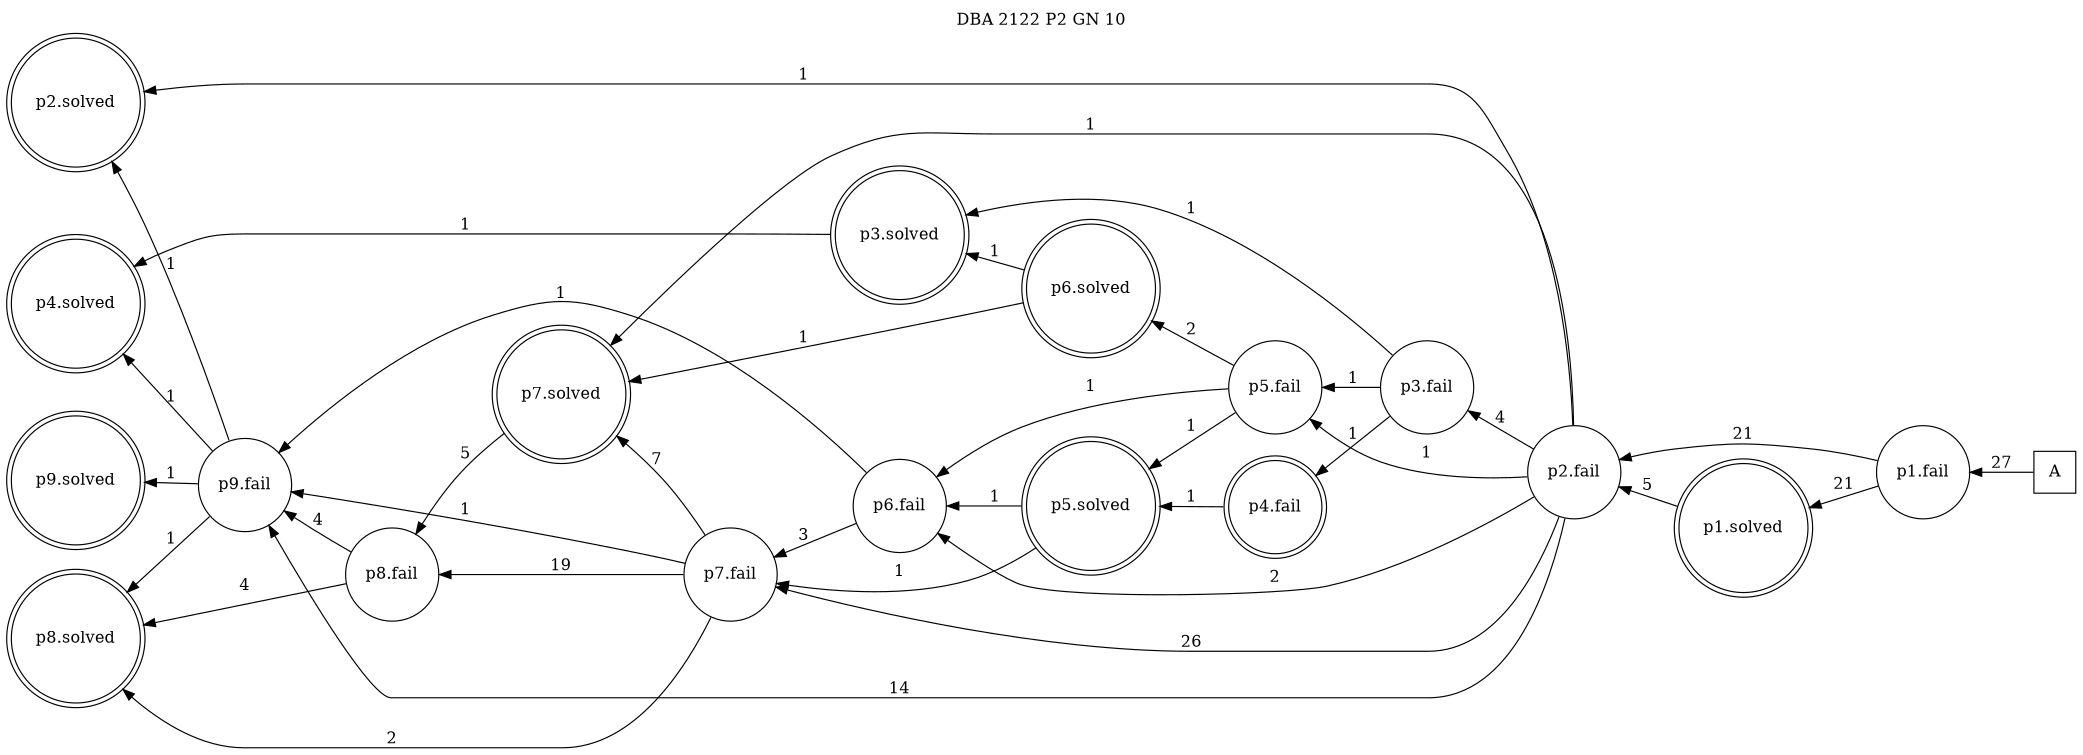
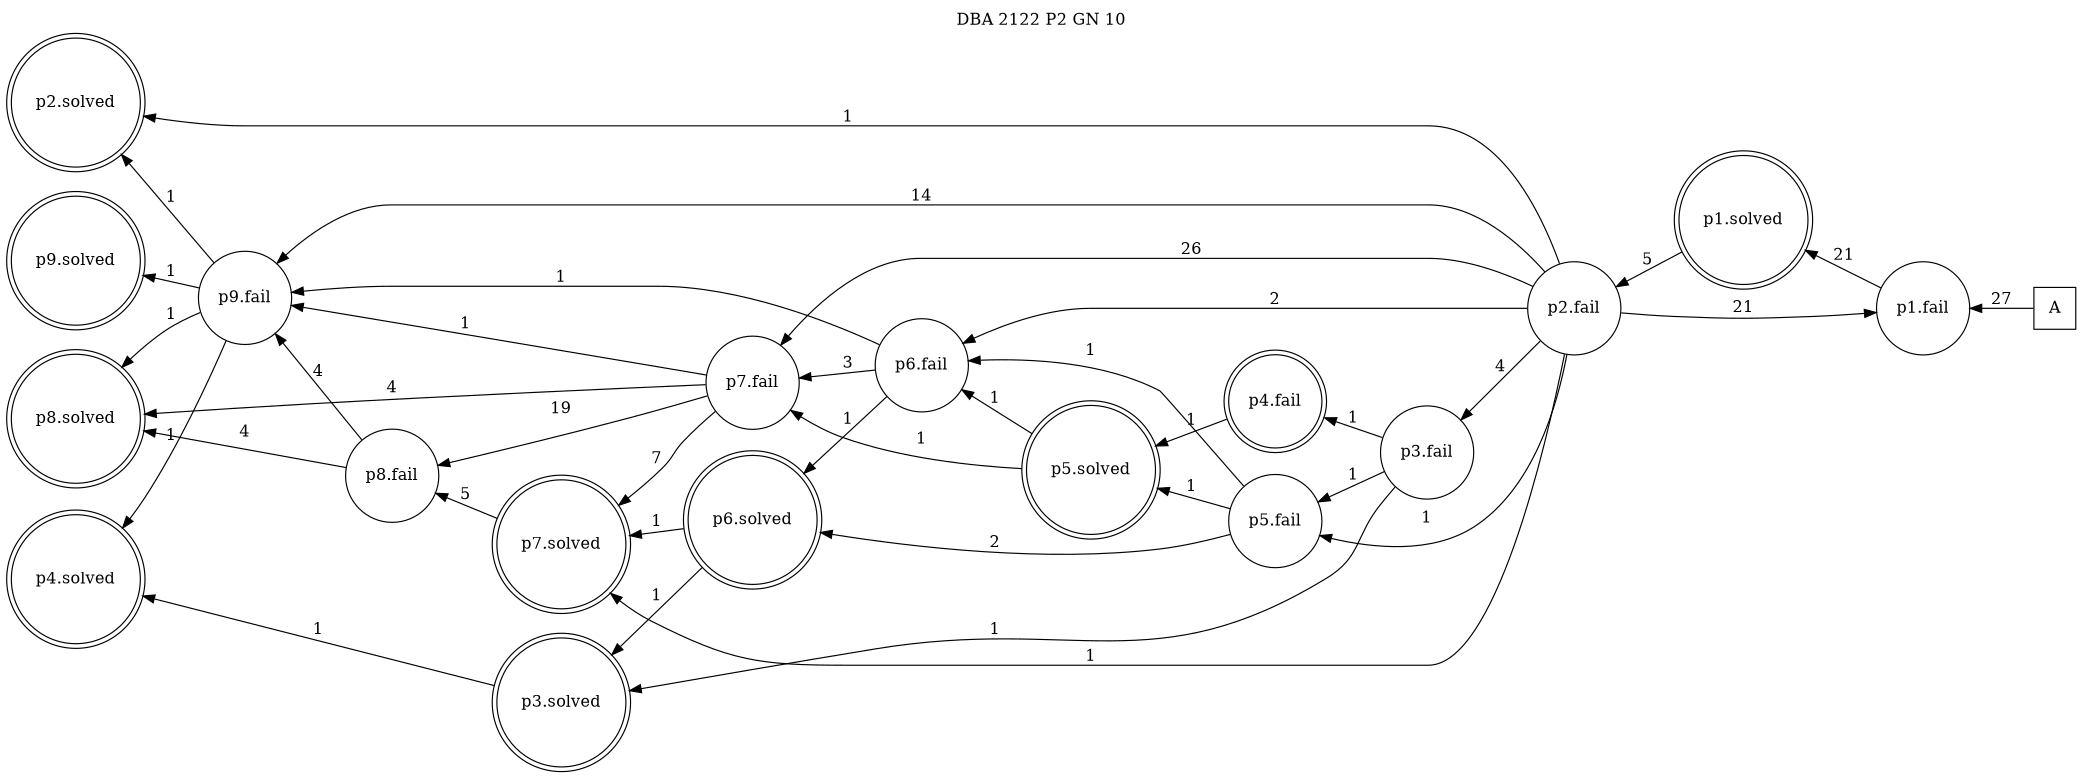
  digraph {
    label=" DBA 2122 P2 GN 10 "
    labelloc=tl
    rankdir=RL
    node [shape=doublecircle]
    n1 [label=A shape=square]
    n2 [label="p1.fail" shape=circle]
    n3 [label="p1.solved"]
    n4 [label="p2.fail" shape=circle]
    n5 [label="p9.fail" shape=circle]
    n6 [label="p3.fail" shape=circle]
    n7 [label="p5.fail" shape=circle]
    n8 [label="p6.fail" shape=circle]
    n9 [label="p2.solved"]
    n10 [label="p7.fail" shape=circle]
    n11 [label="p7.solved"]
    n12 [label="p4.solved"]
    n13 [label="p8.solved"]
    n14 [label="p9.solved"]
    n15 [label="p4.fail"]
    n16 [label="p3.solved"]
    n17 [label="p5.solved"]
    n18 [label="p6.solved"]
    n19 [label="p8.fail" shape=circle]
    n1 -> n2 [label=27]
    n2 -> n3 [label=21]
-   n2 -> n4 [label=21]
+   n4 -> n2 [label=21]
    n3 -> n4 [label=5]
    n4 -> n5 [label=14]
    n4 -> n6 [label=4]
    n4 -> n7 [label=1]
    n4 -> n8 [label=2]
    n4 -> n9 [label=1]
    n4 -> n10 [label=26]
    n4 -> n11 [label=1]
    n5 -> n9 [label=1]
    n5 -> n12 [label=1]
    n5 -> n13 [label=1]
    n5 -> n14 [label=1]
    n6 -> n7 [label=1]
    n6 -> n15 [label=1]
    n6 -> n16 [label=1]
    n7 -> n8 [label=1]
    n7 -> n17 [label=1]
    n7 -> n18 [label=2]
    n8 -> n5 [label=1]
    n8 -> n10 [label=3]
+   n8 -> n18 [label=1]
    n10 -> n5 [label=1]
    n10 -> n11 [label=7]
-   n10 -> n13 [label=2]
+   n10 -> n13 [label=4]
    n10 -> n19 [label=19]
    n11 -> n19 [label=5]
    n15 -> n17 [label=1]
    n16 -> n12 [label=1]
    n17 -> n8 [label=1]
    n17 -> n10 [label=1]
    n18 -> n11 [label=1]
    n18 -> n16 [label=1]
    n19 -> n5 [label=4]
    n19 -> n13 [label=4]
  }
